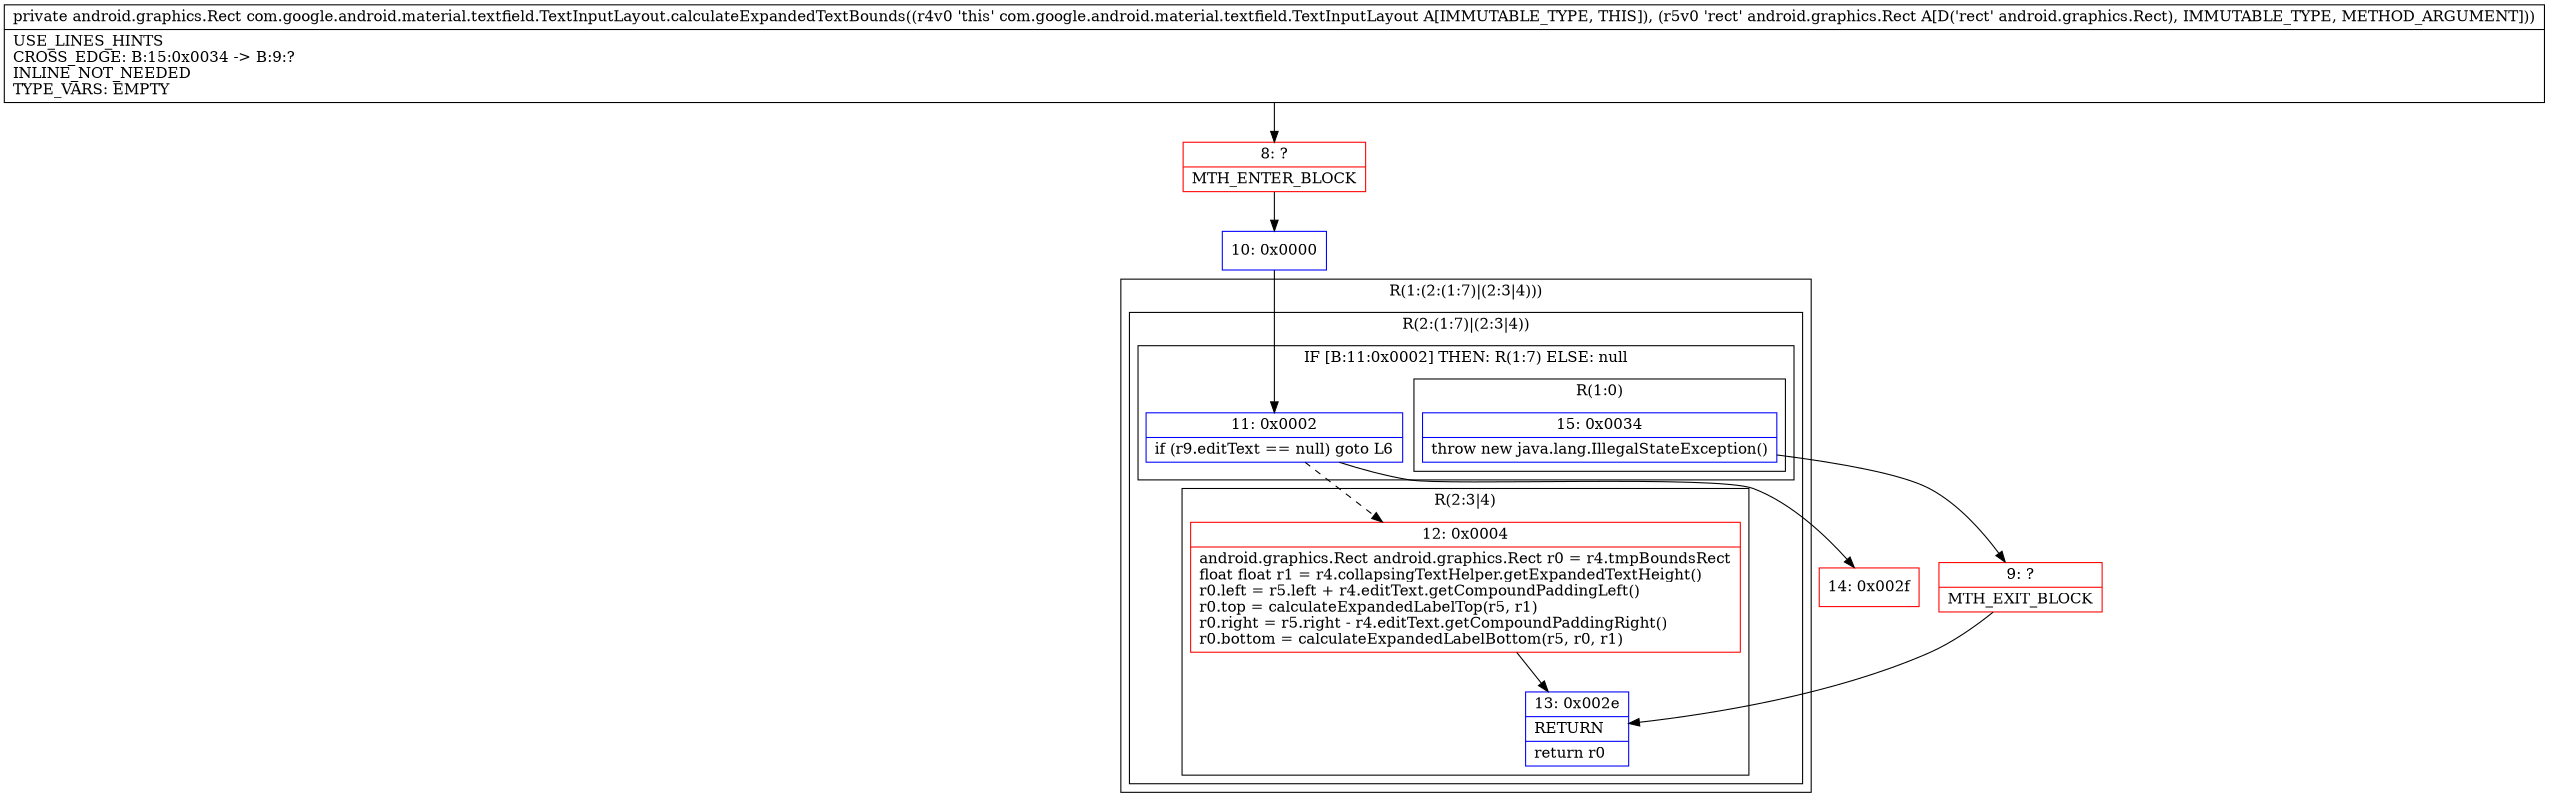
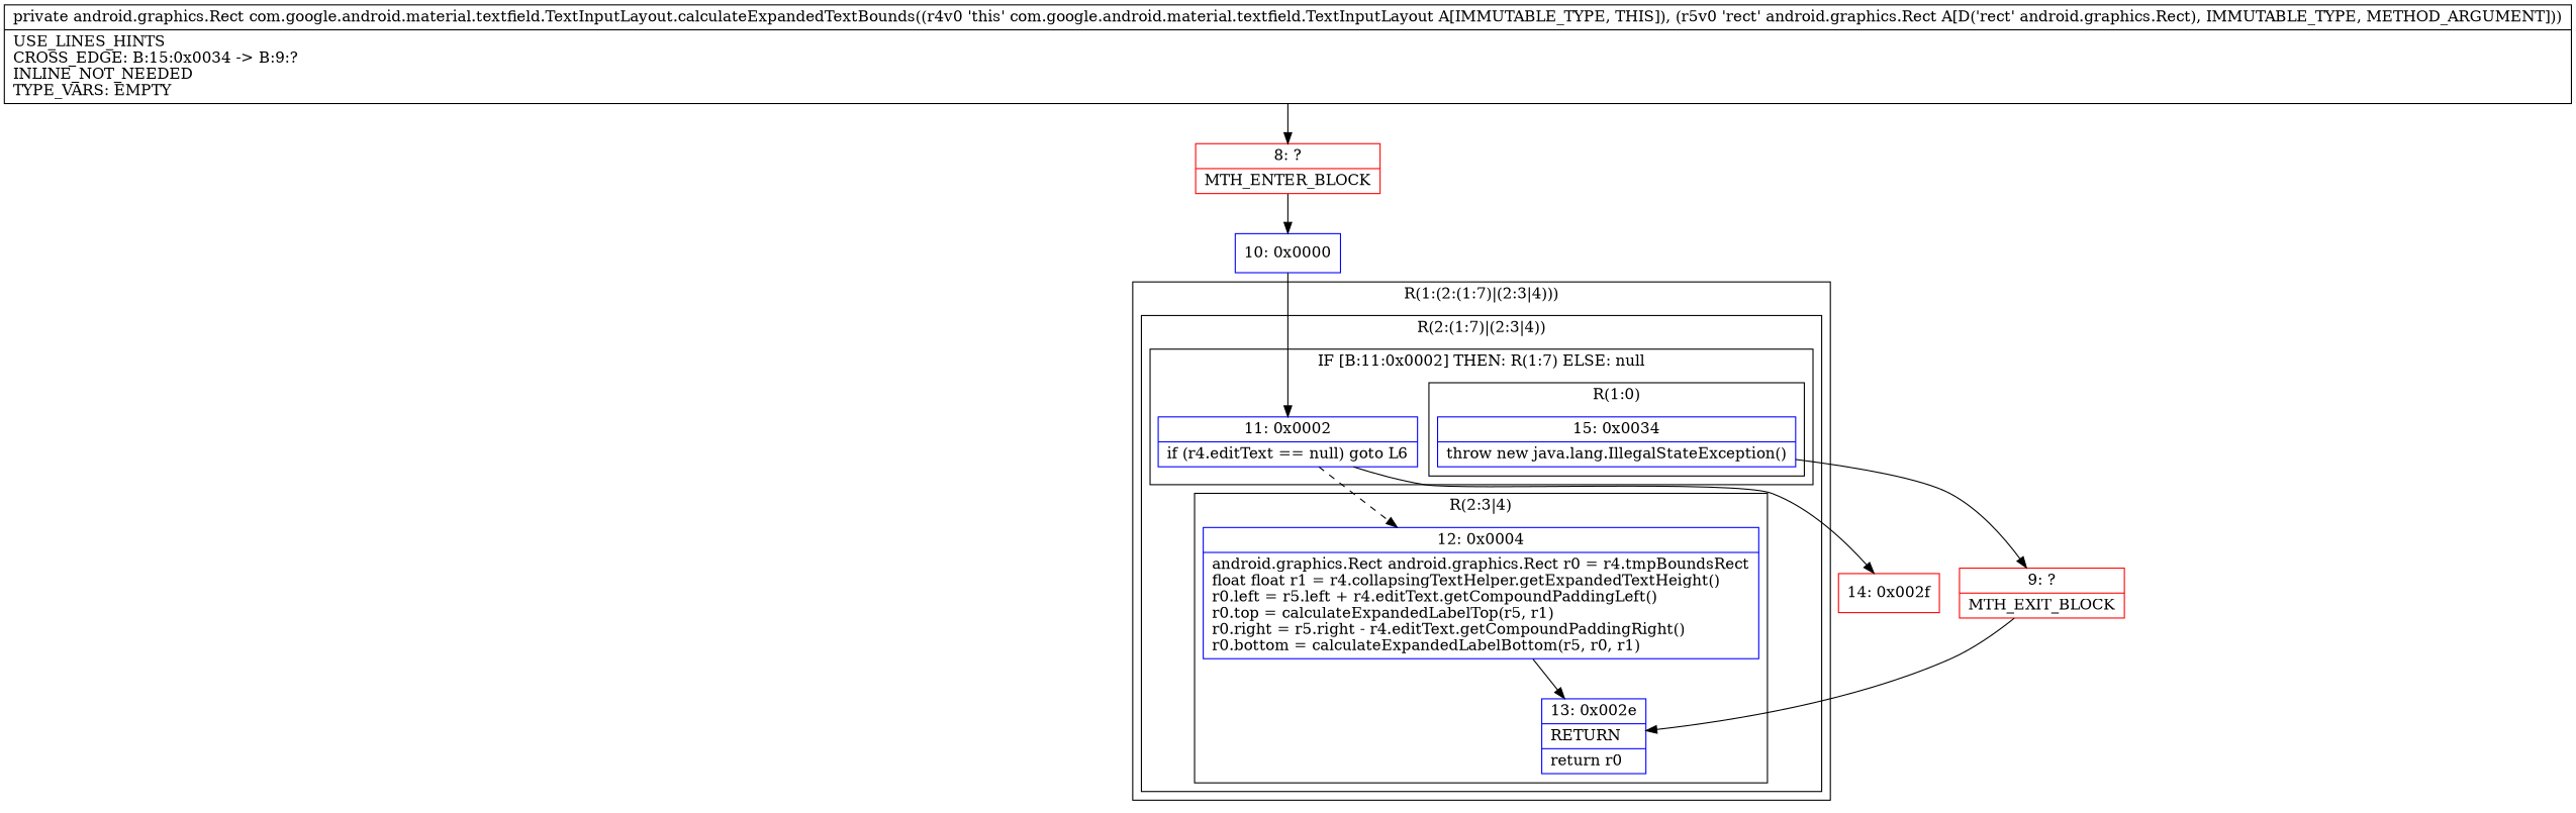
  digraph {
    node [color=blue shape=record]
    n1 [label="{15\:\ 0x0034|throw new java.lang.IllegalStateException()\l}"]
-   n2 [label="{11\:\ 0x0002|if (r9.editText == null) goto L6\l}"]
-   n3 [color=red label="{12\:\ 0x0004|android.graphics.Rect android.graphics.Rect r0 = r4.tmpBoundsRect\lfloat float r1 = r4.collapsingTextHelper.getExpandedTextHeight()\lr0.left = r5.left + r4.editText.getCompoundPaddingLeft()\lr0.top = calculateExpandedLabelTop(r5, r1)\lr0.right = r5.right \- r4.editText.getCompoundPaddingRight()\lr0.bottom = calculateExpandedLabelBottom(r5, r0, r1)\l}"]
+   n2 [label="{11\:\ 0x0002|if (r4.editText == null) goto L6\l}"]
+   n3 [label="{12\:\ 0x0004|android.graphics.Rect android.graphics.Rect r0 = r4.tmpBoundsRect\lfloat float r1 = r4.collapsingTextHelper.getExpandedTextHeight()\lr0.left = r5.left + r4.editText.getCompoundPaddingLeft()\lr0.top = calculateExpandedLabelTop(r5, r1)\lr0.right = r5.right \- r4.editText.getCompoundPaddingRight()\lr0.bottom = calculateExpandedLabelBottom(r5, r0, r1)\l}"]
    n4 [label="{13\:\ 0x002e|RETURN\l|return r0\l}"]
    n5 [color=red label="{9\:\ ?|MTH_EXIT_BLOCK\l}"]
    n6 [color=red label="{14\:\ 0x002f}"]
    n7 [color=red label="{8\:\ ?|MTH_ENTER_BLOCK\l}"]
    n8 [label="{10\:\ 0x0000}"]
    n9 [label="{private android.graphics.Rect com.google.android.material.textfield.TextInputLayout.calculateExpandedTextBounds((r4v0 'this' com.google.android.material.textfield.TextInputLayout A[IMMUTABLE_TYPE, THIS]), (r5v0 'rect' android.graphics.Rect A[D('rect' android.graphics.Rect), IMMUTABLE_TYPE, METHOD_ARGUMENT]))  | USE_LINES_HINTS\lCROSS_EDGE: B:15:0x0034 \-\> B:9:?\lINLINE_NOT_NEEDED\lTYPE_VARS: EMPTY\l}" color=""]
    subgraph cluster_1 {
      label="R(1:(2:(1:7)|(2:3|4)))"
      subgraph cluster_2 {
        label="R(2:(1:7)|(2:3|4))"
        subgraph cluster_3 {
          label="IF [B:11:0x0002] THEN: R(1:7) ELSE: null"
          n2
          subgraph cluster_4 {
            label="R(1:0)"
            n1
          }
        }
        subgraph cluster_5 {
          label="R(2:3|4)"
          n3
          n4
        }
      }
    }
    n1 -> n5
    n2 -> n3 [style=dashed]
    n2 -> n6
    n3 -> n4
    n5 -> n4
    n7 -> n8
    n8 -> n2
    n9 -> n7
  }
